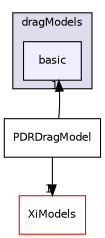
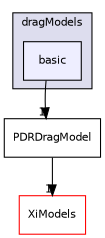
  digraph {
    compound=true
    node [fontname=Helvetica fontsize=10 shape=box]
    edge [headlabel=1 labeldistance=1.5 labelfontname=Helvetica labelfontsize=10]
    n1 [fillcolor="#eeeeff" label=basic pencolor=black style=filled]
    n2 [label=PDRDragModel]
    n3 [color=red label=XiModels]
    subgraph cluster_1 {
      bgcolor="#ddddee"
      fontname=Helvetica
      fontsize=10
      label=dragModels
      pencolor=black
      n1
    }
-   n2 -> n1
+   n1 -> n2
    n2 -> n3
  }
